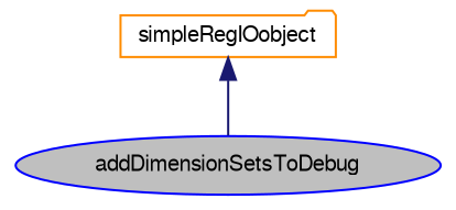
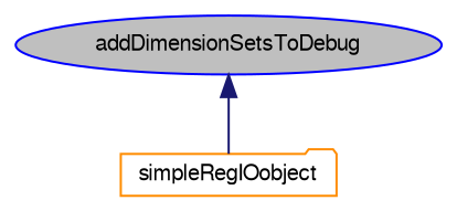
  digraph {
    node [fontname=FreeSans fontsize=10]
    n1 [color=blue fillcolor=grey75 fontcolor=black height=0.2 label=addDimensionSetsToDebug shape=ellipse style=filled width=0.4]
    n2 [color=darkorange height=0.2 label=simpleRegIOobject shape=folder width=0.4]
-   n2 -> n1 [color=midnightblue dir=back fontname=FreeSans fontsize=10 labelfontname=FreeSans labelfontsize=10 style=solid]
+   n1 -> n2 [color=midnightblue dir=back fontname=FreeSans fontsize=10 labelfontname=FreeSans labelfontsize=10 style=solid]
  }
